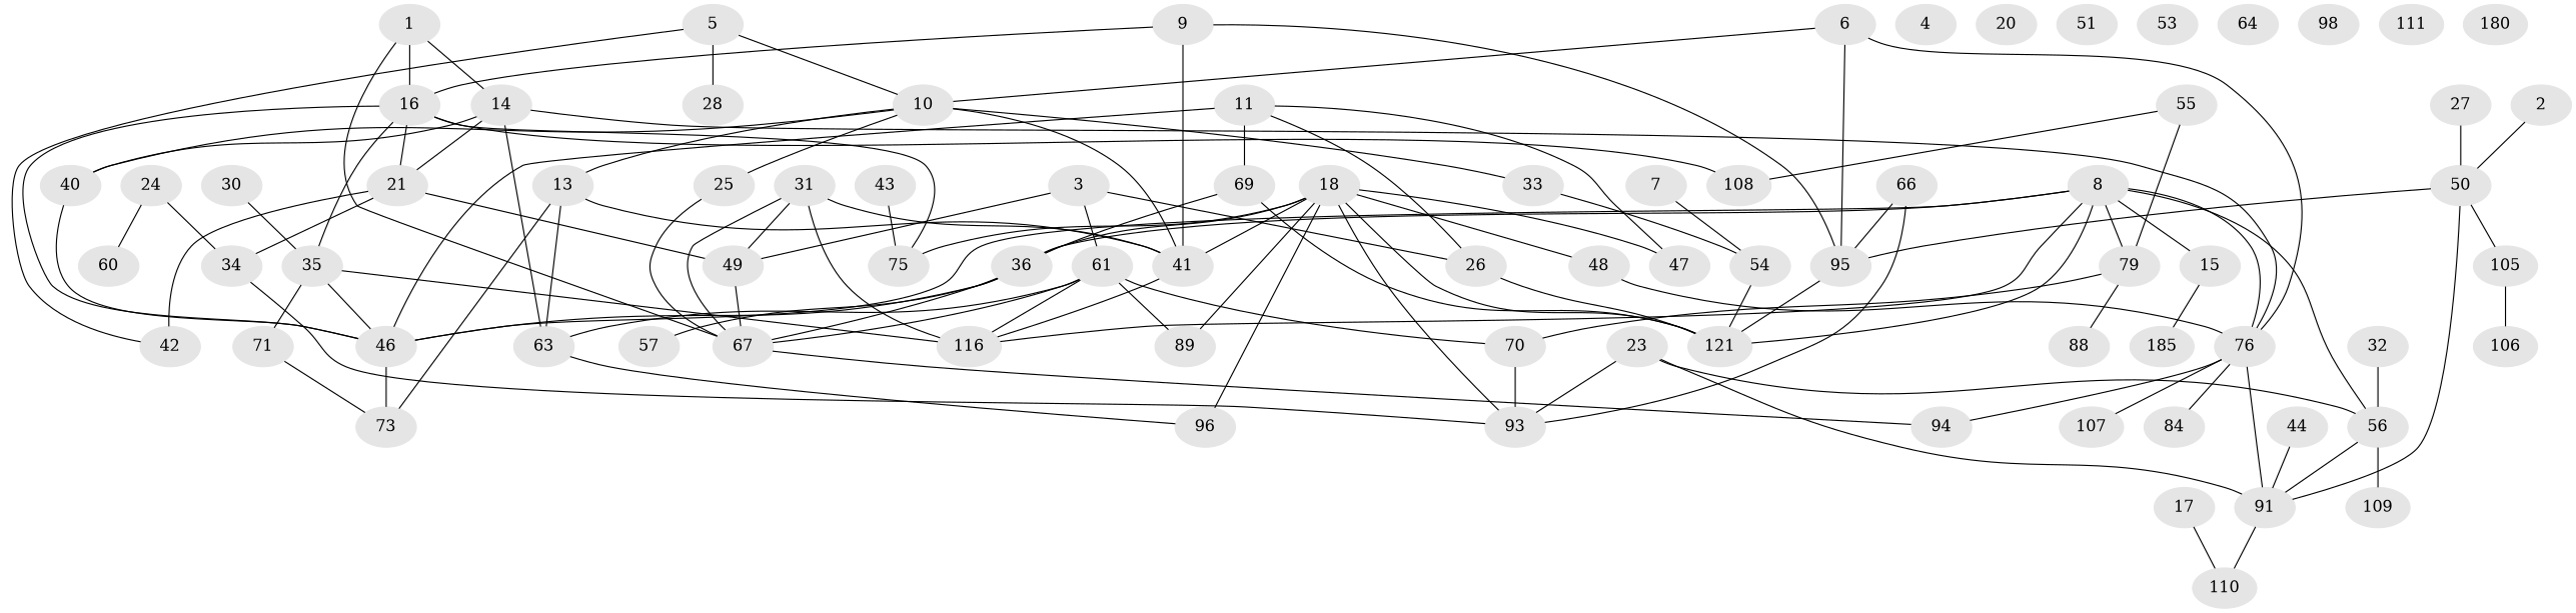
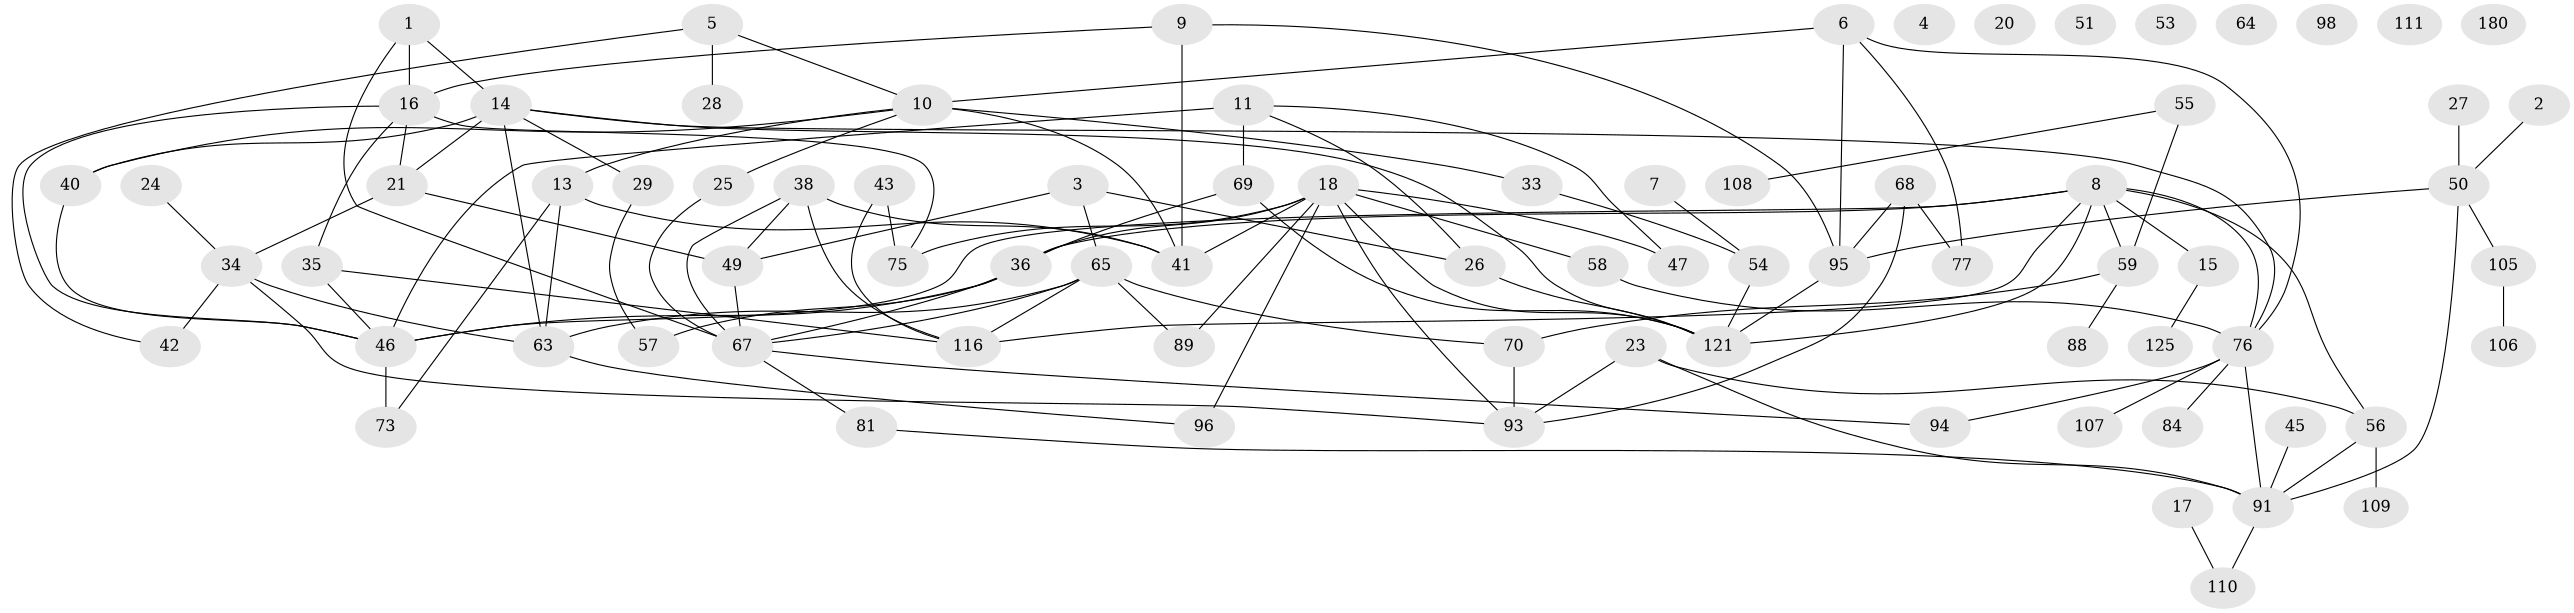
  graph {
    node [color=gray90 style=filled]
    1 [super="+115"]
    14 [super="+39"]
    16 [super="+85"]
    67 [super="+74"]
    n5 [label=76 super="+117"]
    121 [super="+122"]
    40 [super="+69"]
    63
    21 [super="+62"]
+   29
    46 [super="+58"]
    35 [super="+92"]
    75 [super="+113"]
    108
+   81
    94
    50 [super="+52"]
    95 [super="+100"]
    91 [super="+112"]
    105
    2
    26 [super="+119"]
    3
    49 [super="+97"]
-   61 [super="+123"]
+   61 [super="+123" label=65]
    116
    89
    70 [super="+102"]
    4
    10 [super="+12"]
    41 [super="+127"]
    13 [super="+126"]
    25
    33 [super="+37"]
    5
    28 [super="+80"]
    42
    6 [super="+101"]
+   77 [super="+103"]
    107
    84
    7 [super="+99"]
    54 [super="+79"]
    110
    8 [super="+76"]
    15 [super="+65"]
    36 [super="+72"]
    56 [super="+118"]
-   59 [super="+104" label=79]
-   125 [label=185]
+   59 [super="+104"]
+   125
    57
    73 [super="+82"]
    109
    88
    9 [super="+22"]
    11 [super="+83"]
    n57 [label=69 super="+87"]
    47 [super="+124"]
    96
    34 [super="+44"]
-   71
    17
    18 [super="+68"]
-   48
+   48 [label=58]
    93
    20
    23
    24
-   60
    27
-   30 [super="+31"]
-   32
-   38 [label=31]
+   38
    43 [super="+86"]
-   45 [label=44]
+   45
    106
    51
    53
    55 [super="+90"]
    64
-   66 [super="+114"]
+   66 [super="+114" label=68]
    98
    111
    n84 [label=180]
    1 -- 14
    1 -- 16
    1 -- 67
    14 -- n5
+   14 -- 121
    14 -- 40
    14 -- 63
    14 -- 21
+   14 -- 29
    16 -- 21
    16 -- 46
    16 -- 35
    16 -- 75
-   16 -- 108
+   67 -- 81
    67 -- 94
    n5 -- 94
    n5 -- 91
    n5 -- 107
    n5 -- 84
    40 -- 46
    63 -- 96
    21 -- 49
    21 -- 34
+   29 -- 57
    46 -- 73
    35 -- 46
    35 -- 116
-   35 -- 71
+   81 -- 91
    50 -- 95
    50 -- 91
    50 -- 105
    95 -- 121
    91 -- 110
    105 -- 106
    2 -- 50
    26 -- 121
    3 -- 26
    3 -- 49
    3 -- 61
    49 -- 67
    61 -- 67
    61 -- 63
    61 -- 116
    61 -- 89
    61 -- 70
    70 -- 93
    10 -- 40
    10 -- 41
    10 -- 13
    10 -- 25
    10 -- 33
    13 -- 63
    13 -- 41
    13 -- 73
    25 -- 67
    33 -- 54
    5 -- 10
    5 -- 28
    5 -- 42
    6 -- n5
    6 -- 95
    6 -- 10 [weight=2]
+   6 -- 77
    7 -- 54
    54 -- 121
    8 -- n5
    8 -- 121
    8 -- 46
    8 -- 116
    8 -- 15
    8 -- 36
    8 -- 56
    8 -- 59
    15 -- 125
    36 -- 67
    36 -- 46
    36 -- 57
    56 -- 91
    56 -- 109
    59 -- 70
    59 -- 88
    9 -- 16
    9 -- 95
    9 -- 41
    11 -- 46
    11 -- 26
    11 -- n57
    11 -- 47
    n57 -- 121
    n57 -- 36
-   21 -- 42
+   34 -- 63
+   34 -- 42
    34 -- 93
-   71 -- 73
    17 -- 110
    18 -- 121
    18 -- 75
    18 -- 89
    18 -- 41
    18 -- 36
    18 -- 47
    18 -- 96
    18 -- 48
    18 -- 93
    48 -- n5
    23 -- 91
    23 -- 56
    23 -- 93
    24 -- 34
-   24 -- 60
    27 -- 50
-   30 -- 35
-   32 -- 56
    38 -- 67
    38 -- 49
    38 -- 116
    38 -- 41
    43 -- 75
-   41 -- 116
+   43 -- 116
    45 -- 91
    55 -- 108
    55 -- 59
    66 -- 95
+   66 -- 77
    66 -- 93
  }
